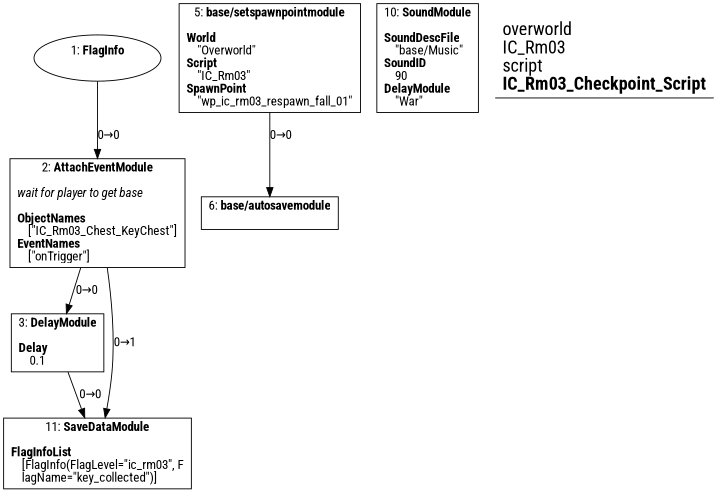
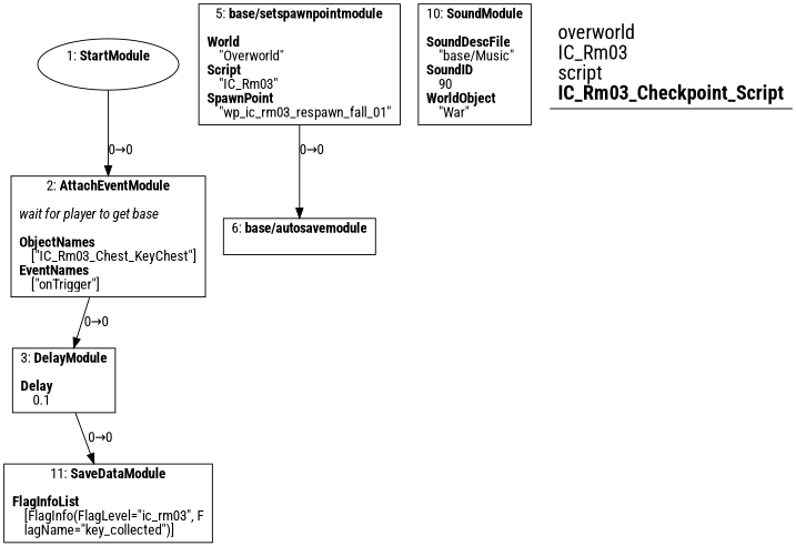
  digraph {
    fontname="Roboto Condensed"
    splines=spline
    node [fontname="Roboto Condensed" shape=box]
    edge [fontname="Roboto Condensed"]
-   n1 [label=<1: <b>FlagInfo</b><br/><br/>> shape=oval]
+   n1 [label=<1: <b>StartModule</b><br/><br/>> shape=oval]
    n2 [label=<2: <b>AttachEventModule</b><br/><br/><i>wait for player to get base<br align="left"/></i><br align="left"/><b>ObjectNames</b><br align="left"/>    [&quot;IC_Rm03_Chest_KeyChest&quot;]<br align="left"/><b>EventNames</b><br align="left"/>    [&quot;onTrigger&quot;]<br align="left"/>>]
    n3 [label=<3: <b>DelayModule</b><br/><br/><b>Delay</b><br align="left"/>    0.1<br align="left"/>>]
    n4 [label=<11: <b>SaveDataModule</b><br/><br/><b>FlagInfoList</b><br align="left"/>    [FlagInfo(FlagLevel=&quot;ic_rm03&quot;, F<br align="left"/>    lagName=&quot;key_collected&quot;)]<br align="left"/>>]
    n5 [label=<5: <b>base/setspawnpointmodule</b><br/><br/><b>World</b><br align="left"/>    &quot;Overworld&quot;<br align="left"/><b>Script</b><br align="left"/>    &quot;IC_Rm03&quot;<br align="left"/><b>SpawnPoint</b><br align="left"/>    &quot;wp_ic_rm03_respawn_fall_01&quot;<br align="left"/>>]
    n6 [label=<6: <b>base/autosavemodule</b><br/><br/>>]
-   n7 [label=<10: <b>SoundModule</b><br/><br/><b>SoundDescFile</b><br align="left"/>    &quot;base/Music&quot;<br align="left"/><b>SoundID</b><br align="left"/>    90<br align="left"/><b>DelayModule</b><br align="left"/>    &quot;War&quot;<br align="left"/>>]
+   n7 [label=<10: <b>SoundModule</b><br/><br/><b>SoundDescFile</b><br align="left"/>    &quot;base/Music&quot;<br align="left"/><b>SoundID</b><br align="left"/>    90<br align="left"/><b>WorldObject</b><br align="left"/>    &quot;War&quot;<br align="left"/>>]
    n8 [label=<<font point-size="20">overworld<br align="left"/>IC_Rm03<br align="left"/>script<br align="left"/><b>IC_Rm03_Checkpoint_Script</b><br align="left"/></font>> shape=underline]
    n1 -> n2 [label="0→0"]
    n2 -> n3 [label="0→0"]
-   n2 -> n4 [label="0→1"]
    n3 -> n4 [label="0→0"]
    n5 -> n6 [label="0→0"]
  }
